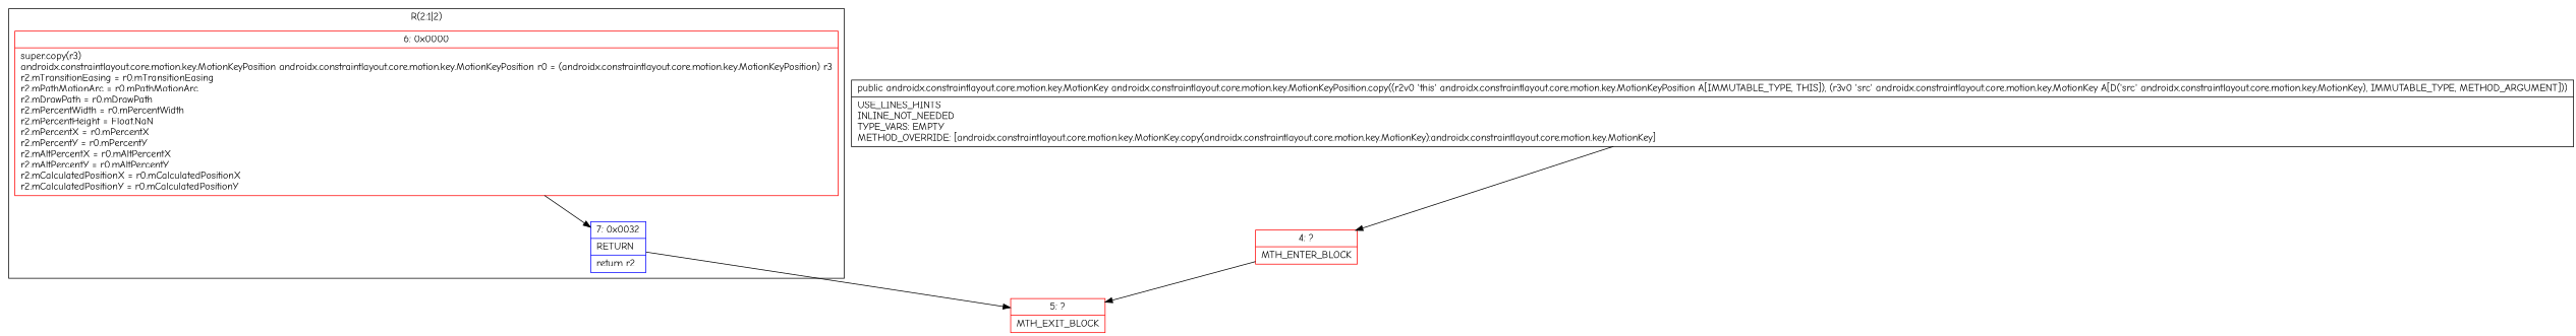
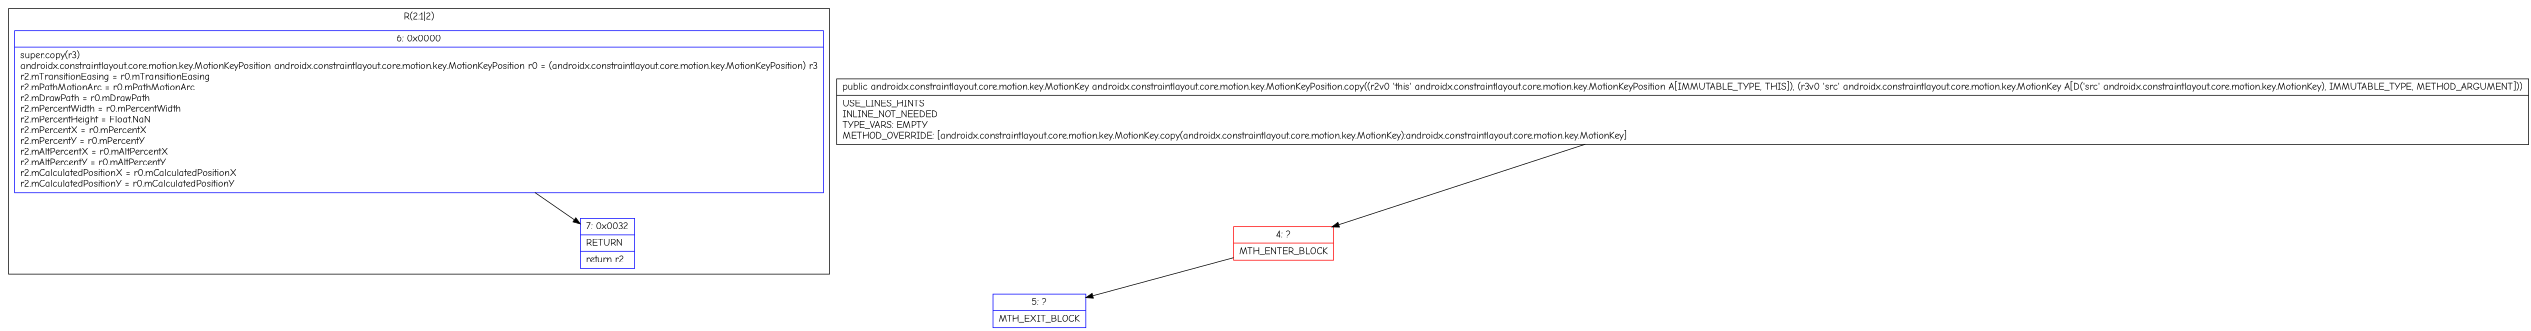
  digraph {
    fontname="Comic Neue"
    node [color=blue fontname="Comic Neue" shape=record]
    edge [fontname="Comic Neue"]
-   n1 [color=red label="{6\:\ 0x0000|super.copy(r3)\landroidx.constraintlayout.core.motion.key.MotionKeyPosition androidx.constraintlayout.core.motion.key.MotionKeyPosition r0 = (androidx.constraintlayout.core.motion.key.MotionKeyPosition) r3\lr2.mTransitionEasing = r0.mTransitionEasing\lr2.mPathMotionArc = r0.mPathMotionArc\lr2.mDrawPath = r0.mDrawPath\lr2.mPercentWidth = r0.mPercentWidth\lr2.mPercentHeight = Float.NaN\lr2.mPercentX = r0.mPercentX\lr2.mPercentY = r0.mPercentY\lr2.mAltPercentX = r0.mAltPercentX\lr2.mAltPercentY = r0.mAltPercentY\lr2.mCalculatedPositionX = r0.mCalculatedPositionX\lr2.mCalculatedPositionY = r0.mCalculatedPositionY\l}"]
+   n1 [label="{6\:\ 0x0000|super.copy(r3)\landroidx.constraintlayout.core.motion.key.MotionKeyPosition androidx.constraintlayout.core.motion.key.MotionKeyPosition r0 = (androidx.constraintlayout.core.motion.key.MotionKeyPosition) r3\lr2.mTransitionEasing = r0.mTransitionEasing\lr2.mPathMotionArc = r0.mPathMotionArc\lr2.mDrawPath = r0.mDrawPath\lr2.mPercentWidth = r0.mPercentWidth\lr2.mPercentHeight = Float.NaN\lr2.mPercentX = r0.mPercentX\lr2.mPercentY = r0.mPercentY\lr2.mAltPercentX = r0.mAltPercentX\lr2.mAltPercentY = r0.mAltPercentY\lr2.mCalculatedPositionX = r0.mCalculatedPositionX\lr2.mCalculatedPositionY = r0.mCalculatedPositionY\l}"]
    n2 [label="{7\:\ 0x0032|RETURN\l|return r2\l}"]
-   n3 [color=red label="{5\:\ ?|MTH_EXIT_BLOCK\l}"]
+   n3 [label="{5\:\ ?|MTH_EXIT_BLOCK\l}"]
    n4 [color=red label="{4\:\ ?|MTH_ENTER_BLOCK\l}"]
    n5 [label="{public androidx.constraintlayout.core.motion.key.MotionKey androidx.constraintlayout.core.motion.key.MotionKeyPosition.copy((r2v0 'this' androidx.constraintlayout.core.motion.key.MotionKeyPosition A[IMMUTABLE_TYPE, THIS]), (r3v0 'src' androidx.constraintlayout.core.motion.key.MotionKey A[D('src' androidx.constraintlayout.core.motion.key.MotionKey), IMMUTABLE_TYPE, METHOD_ARGUMENT]))  | USE_LINES_HINTS\lINLINE_NOT_NEEDED\lTYPE_VARS: EMPTY\lMETHOD_OVERRIDE: [androidx.constraintlayout.core.motion.key.MotionKey.copy(androidx.constraintlayout.core.motion.key.MotionKey):androidx.constraintlayout.core.motion.key.MotionKey]\l}" color=""]
    subgraph cluster_1 {
      label="R(2:1|2)"
      n1
      n2
    }
    n1 -> n2
-   n2 -> n3
    n4 -> n3
    n5 -> n4
  }
